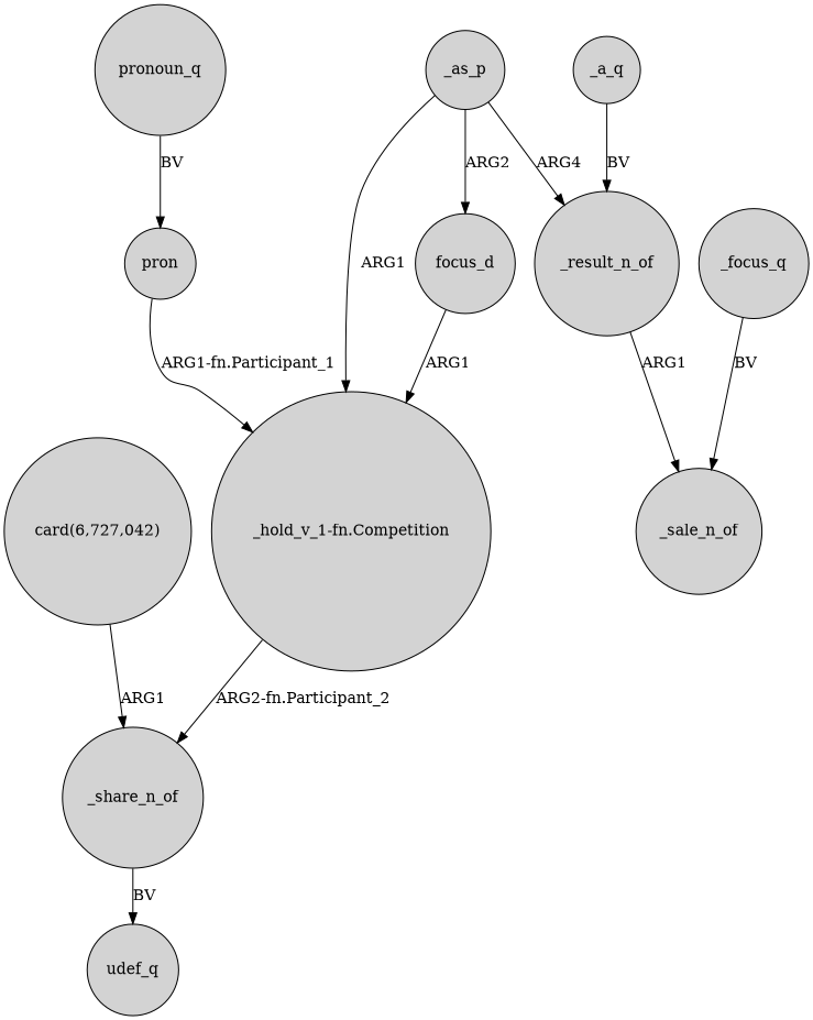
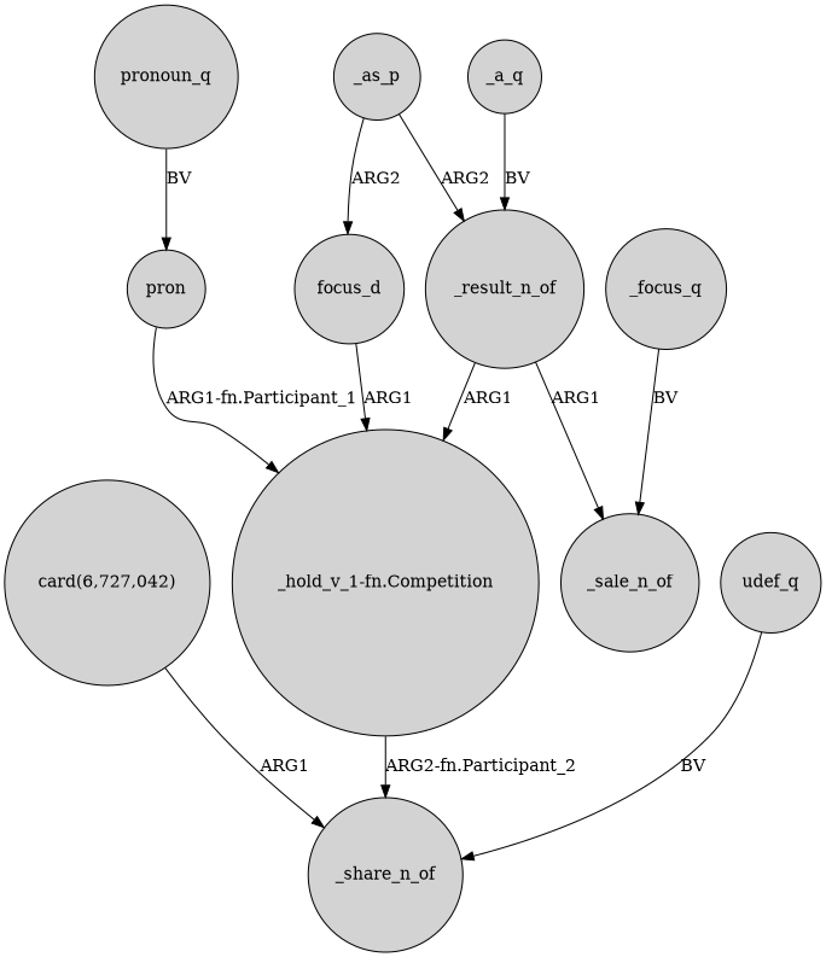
  digraph {
    node [shape=circle style=filled]
    "card(6,727,042)"
    _share_n_of
    "_hold_v_1-fn.Competition"
    pron
    focus_d
    _as_p
    _result_n_of
    _sale_n_of
    udef_q
    n10 [label=_focus_q]
    pronoun_q
    _a_q
    "card(6,727,042)" -> _share_n_of [label=ARG1]
    "_hold_v_1-fn.Competition" -> _share_n_of [label="ARG2-fn.Participant_2"]
    pron -> "_hold_v_1-fn.Competition" [label="ARG1-fn.Participant_1"]
    focus_d -> "_hold_v_1-fn.Competition" [label=ARG1]
-   _as_p -> "_hold_v_1-fn.Competition" [label=ARG1]
+   _result_n_of -> "_hold_v_1-fn.Competition" [label=ARG1]
    _as_p -> focus_d [label=ARG2]
-   _as_p -> _result_n_of [label=ARG4]
+   _as_p -> _result_n_of [label=ARG2]
    _result_n_of -> _sale_n_of [label=ARG1]
-   _share_n_of -> udef_q [label=BV]
+   udef_q -> _share_n_of [label=BV]
    n10 -> _sale_n_of [label=BV]
    pronoun_q -> pron [label=BV]
    _a_q -> _result_n_of [label=BV]
  }
